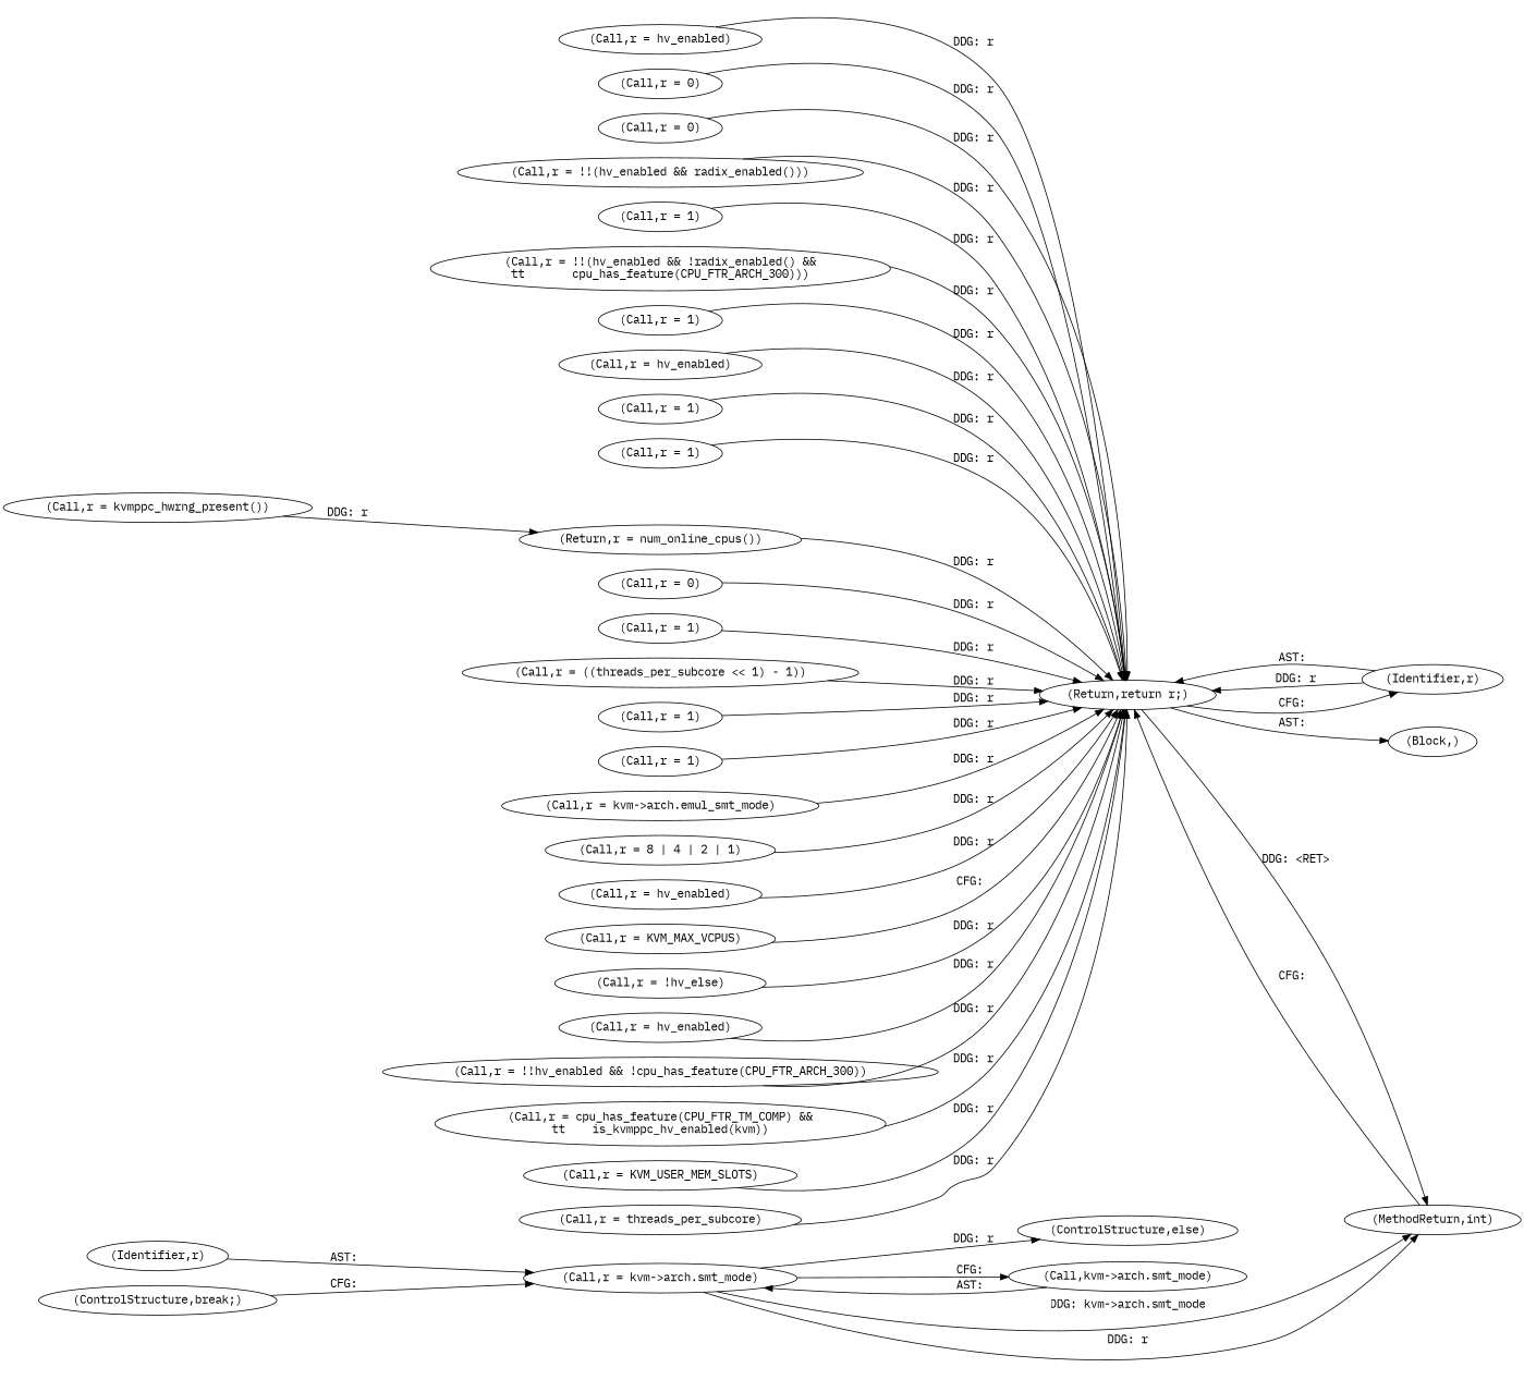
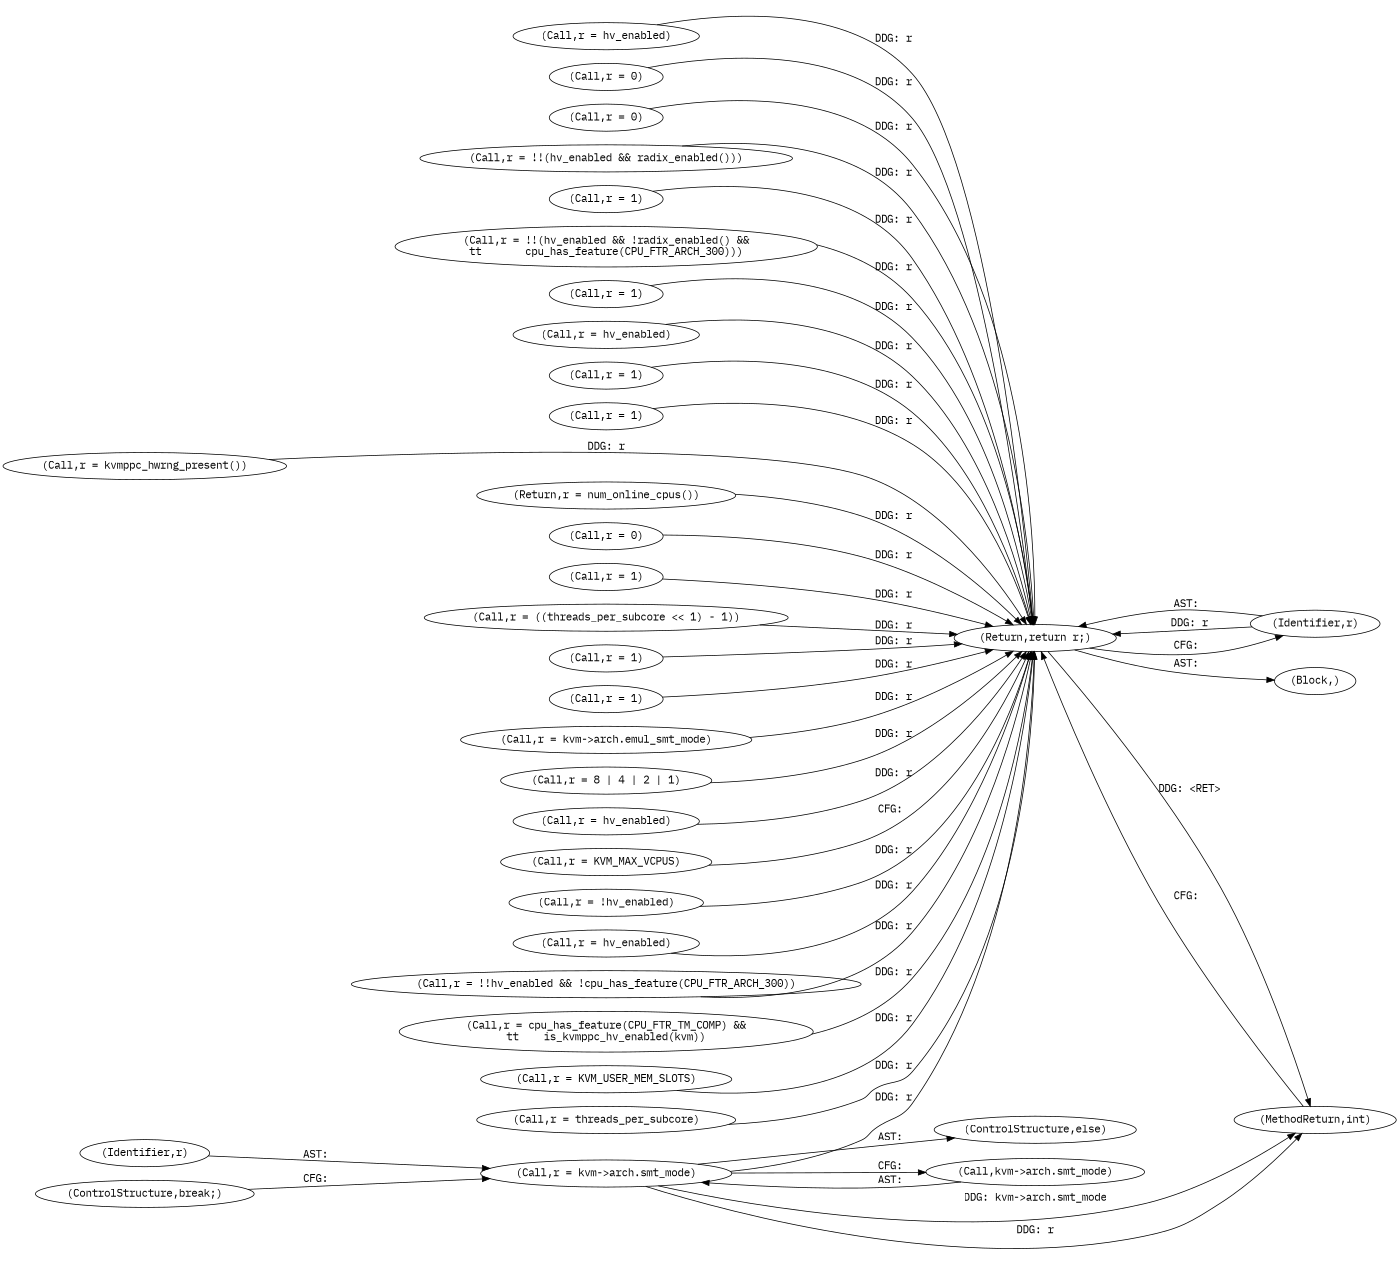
  digraph {
    fontname="IBM Plex Mono"
    rankdir=LR
    node [fontname="IBM Plex Mono"]
    edge [fontname="IBM Plex Mono"]
    n1 [label="(Call,r = kvm->arch.smt_mode)"]
    n2 [label="(Return,return r;)"]
    n3 [label="(MethodReturn,int)"]
    n4 [label="(ControlStructure,else)"]
    n5 [label="(Call,kvm->arch.smt_mode)"]
    n6 [label="(Block,)"]
    n7 [label="(Identifier,r)"]
    n8 [label="(Call,r = hv_enabled)"]
    n9 [label="(Call,r = 0)"]
    n10 [label="(Call,r = 0)"]
    n11 [label="(Call,r = !!(hv_enabled && radix_enabled()))"]
    n12 [label="(Call,r = 1)"]
    n13 [label="(Call,r = !!(hv_enabled && !radix_enabled() &&\n\t\t       cpu_has_feature(CPU_FTR_ARCH_300)))"]
    n14 [label="(Call,r = 1)"]
    n15 [label="(Call,r = hv_enabled)"]
    n16 [label="(Call,r = 1)"]
    n17 [label="(Call,r = 1)"]
    n18 [label="(Call,r = kvmppc_hwrng_present())"]
    n19 [label="(Call,r = 0)"]
    n20 [label="(Call,r = 1)"]
    n21 [label="(Identifier,r)"]
    n22 [label="(Return,r = num_online_cpus())"]
    n23 [label="(Call,r = ((threads_per_subcore << 1) - 1))"]
    n24 [label="(Call,r = 1)"]
    n25 [label="(Call,r = 1)"]
    n26 [label="(Call,r = kvm->arch.emul_smt_mode)"]
    n27 [label="(Call,r = 8 | 4 | 2 | 1)"]
    n28 [label="(Call,r = hv_enabled)"]
    n29 [label="(Call,r = KVM_MAX_VCPUS)"]
-   n30 [label="(Call,r = !hv_else)"]
+   n30 [label="(Call,r = !hv_enabled)"]
    n31 [label="(Call,r = hv_enabled)"]
    n32 [label="(Call,r = !!hv_enabled && !cpu_has_feature(CPU_FTR_ARCH_300))"]
    n33 [label="(Call,r = cpu_has_feature(CPU_FTR_TM_COMP) &&\n\t\t    is_kvmppc_hv_enabled(kvm))"]
    n34 [label="(Call,r = KVM_USER_MEM_SLOTS)"]
    n35 [label="(ControlStructure,break;)"]
    n36 [label="(Call,r = threads_per_subcore)"]
+   n1 -> n2 [label="DDG: r"]
    n1 -> n3 [label="DDG: kvm->arch.smt_mode"]
    n1 -> n3 [label="DDG: r"]
-   n1 -> n4 [label="DDG: r"]
+   n1 -> n4 [label="AST: "]
    n1 -> n5 [label="CFG: "]
    n2 -> n3 [label="DDG: <RET>"]
    n2 -> n6 [label="AST: "]
    n2 -> n7 [label="CFG: "]
    n3 -> n2 [label="CFG: "]
    n5 -> n1 [label="AST: "]
    n7 -> n2 [label="AST: "]
    n7 -> n2 [label="DDG: r"]
    n8 -> n2 [label="DDG: r"]
    n9 -> n2 [label="DDG: r"]
    n10 -> n2 [label="DDG: r"]
    n11 -> n2 [label="DDG: r"]
    n12 -> n2 [label="DDG: r"]
    n13 -> n2 [label="DDG: r"]
    n14 -> n2 [label="DDG: r"]
    n15 -> n2 [label="DDG: r"]
    n16 -> n2 [label="DDG: r"]
    n17 -> n2 [label="DDG: r"]
-   n18 -> n22 [label="DDG: r"]
+   n18 -> n2 [label="DDG: r"]
    n19 -> n2 [label="DDG: r"]
    n20 -> n2 [label="DDG: r"]
    n21 -> n1 [label="AST: "]
    n22 -> n2 [label="DDG: r"]
    n23 -> n2 [label="DDG: r"]
    n24 -> n2 [label="DDG: r"]
    n25 -> n2 [label="DDG: r"]
    n26 -> n2 [label="DDG: r"]
    n27 -> n2 [label="DDG: r"]
    n28 -> n2 [label="DDG: r"]
    n29 -> n2 [label="CFG: "]
    n30 -> n2 [label="DDG: r"]
    n31 -> n2 [label="DDG: r"]
    n32 -> n2 [label="DDG: r"]
    n33 -> n2 [label="DDG: r"]
    n34 -> n2 [label="DDG: r"]
    n35 -> n1 [label="CFG: "]
    n36 -> n2 [label="DDG: r"]
  }
